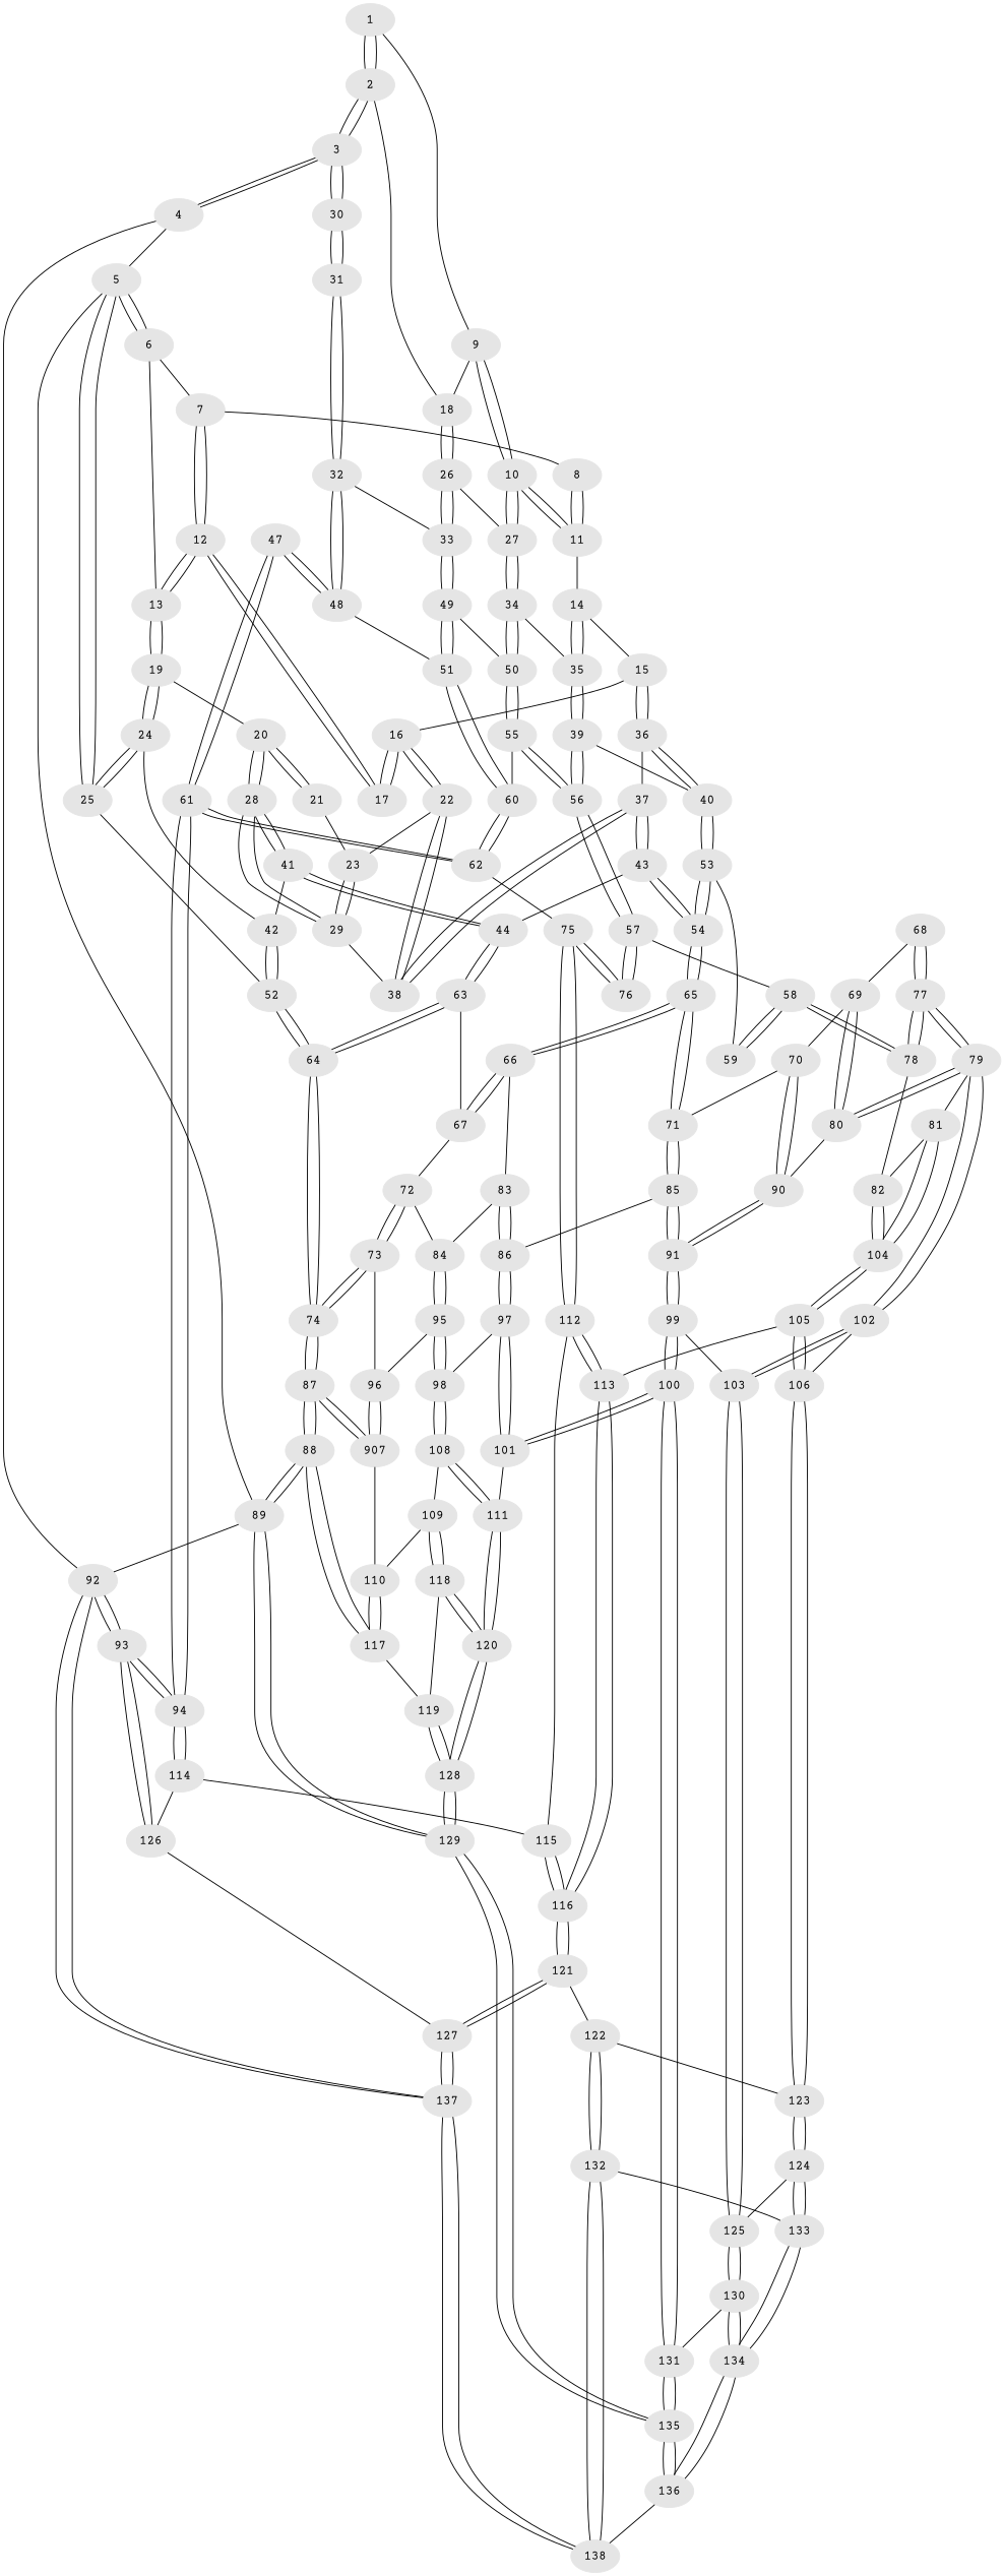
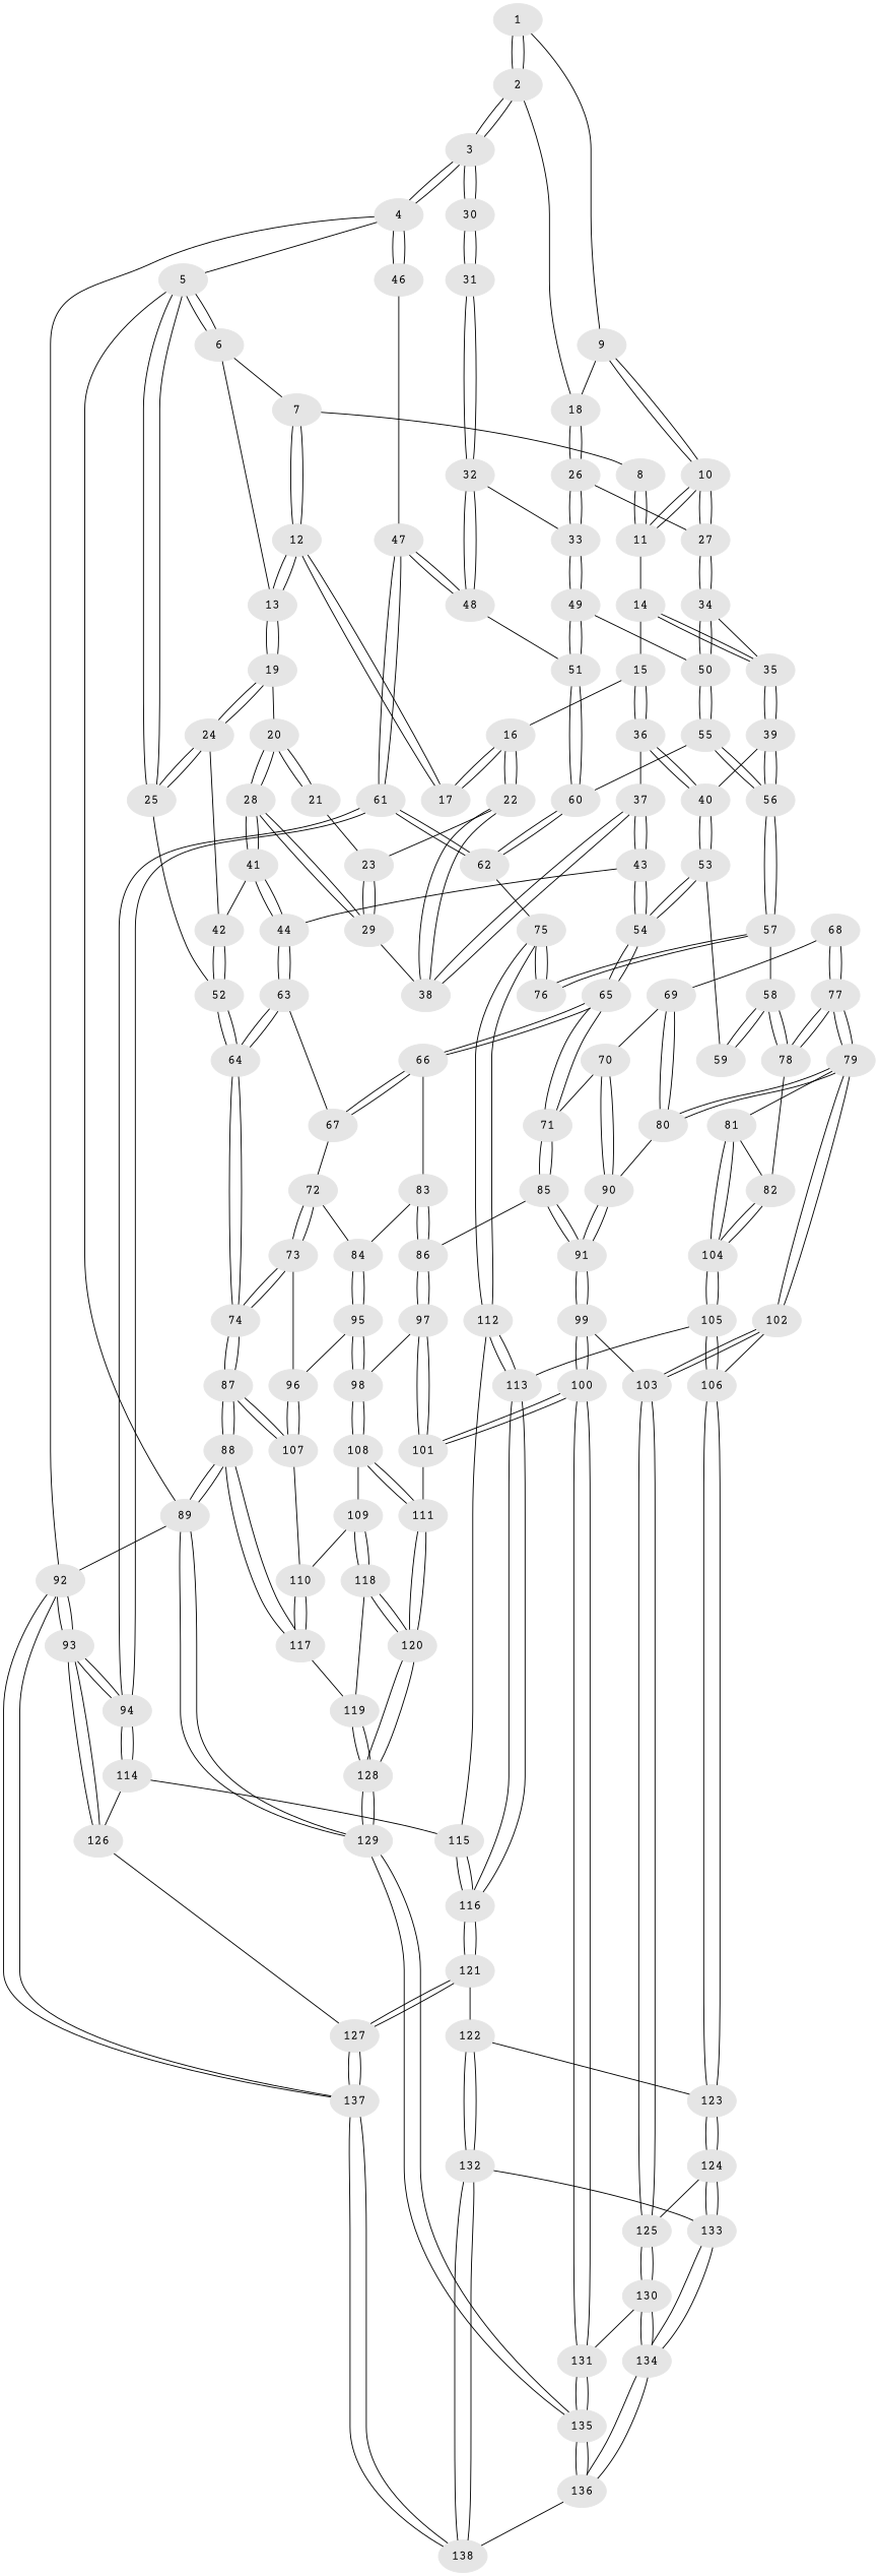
  graph {
    fontname="Courier Prime"
    node [color=gray90 fontname="Courier Prime" style=filled]
    edge [fontname="Courier Prime"]
    1
    2
    9
    3
    18
    10
    4
    30
    26
    5
+   46
    92
    31
    6
    25
    89
    47
    93
    137
    7
    13
    52
    129
    8
    12
    19
    11
    17
    14
    27
    34
    15
    35
    20
    24
    16
    36
    39
    22
    37
    40
    23
    38
    33
    21
    28
    42
    29
    41
    64
    49
    50
    44
    32
    48
    51
    55
    56
    43
    53
    54
    57
    59
    63
    65
    67
    61
    62
    94
    60
    74
    66
    71
    58
    76
    78
    82
    68
    69
    77
    75
    114
    112
    72
    87
    83
    85
    84
    86
    73
    70
    80
    79
    90
    91
    96
    95
-   107 [label=907]
+   107
    88
    113
    115
    81
    104
    102
    103
    106
    105
    97
    98
    99
    101
    117
    110
    119
    135
    100
    126
    138
    127
    108
    111
    109
    131
    125
    120
    123
    130
    116
    124
    118
    128
    121
    122
    132
    133
    134
    136
    1 -- 2
    1 -- 2
    1 -- 9
    2 -- 3
    2 -- 3
    2 -- 18
    9 -- 18
    9 -- 10
    9 -- 10
    3 -- 4
    3 -- 4
    3 -- 30
    3 -- 30
    18 -- 26
    18 -- 26
    10 -- 11
    10 -- 11
    10 -- 27
    10 -- 27
    4 -- 5
+   4 -- 46
+   4 -- 46
    4 -- 92
    30 -- 31
    30 -- 31
    26 -- 27
    26 -- 33
    26 -- 33
    5 -- 6
    5 -- 6
    5 -- 25
    5 -- 25
    5 -- 89
+   46 -- 47
    92 -- 93
    92 -- 93
    92 -- 137
    92 -- 137
    31 -- 32
    31 -- 32
    6 -- 7
    6 -- 13
    25 -- 52
    89 -- 92
    89 -- 129
    89 -- 129
    47 -- 48
    47 -- 48
    47 -- 61
    47 -- 61
    93 -- 94
    93 -- 94
    93 -- 126
    93 -- 126
    137 -- 138
    137 -- 138
    7 -- 8
    7 -- 12
    7 -- 12
    13 -- 19
    13 -- 19
    52 -- 64
    52 -- 64
    129 -- 135
    129 -- 135
    8 -- 11
    8 -- 11
    12 -- 13
    12 -- 13
    12 -- 17
    12 -- 17
    19 -- 20
    19 -- 24
    19 -- 24
    11 -- 14
    14 -- 15
    14 -- 35
    14 -- 35
    27 -- 34
    27 -- 34
    34 -- 35
    34 -- 50
    34 -- 50
    15 -- 16
    15 -- 36
    15 -- 36
    35 -- 39
    35 -- 39
    20 -- 21
    20 -- 21
    20 -- 28
    20 -- 28
    24 -- 25
    24 -- 25
    24 -- 42
    16 -- 17
    16 -- 17
    16 -- 22
    16 -- 22
    36 -- 37
    36 -- 40
    36 -- 40
    39 -- 40
    39 -- 56
    39 -- 56
    22 -- 23
    22 -- 38
    22 -- 38
    37 -- 38
    37 -- 38
    37 -- 43
    37 -- 43
    40 -- 53
    40 -- 53
    23 -- 29
    23 -- 29
    33 -- 49
    33 -- 49
    21 -- 23
    28 -- 29
    28 -- 29
    28 -- 41
    28 -- 41
    42 -- 52
    42 -- 52
    29 -- 38
    41 -- 42
    41 -- 44
    41 -- 44
    64 -- 74
    64 -- 74
    49 -- 50
    49 -- 51
    49 -- 51
    50 -- 55
    50 -- 55
    44 -- 63
    44 -- 63
    32 -- 33
    32 -- 48
    32 -- 48
    48 -- 51
    51 -- 60
    51 -- 60
    55 -- 56
    55 -- 56
    55 -- 60
    56 -- 57
    56 -- 57
    43 -- 44
    43 -- 54
    43 -- 54
    53 -- 54
    53 -- 54
    53 -- 59
    54 -- 65
    54 -- 65
    57 -- 58
    57 -- 76
    57 -- 76
    63 -- 64
    63 -- 64
    63 -- 67
    65 -- 66
    65 -- 66
    65 -- 71
    65 -- 71
    67 -- 72
    61 -- 62
    61 -- 62
    61 -- 94
    61 -- 94
    62 -- 75
    94 -- 114
    94 -- 114
    60 -- 62
    60 -- 62
    74 -- 87
    74 -- 87
    66 -- 67
    66 -- 67
    66 -- 83
    71 -- 85
    71 -- 85
    58 -- 59
    58 -- 59
    58 -- 78
    58 -- 78
    78 -- 82
    82 -- 104
    82 -- 104
    68 -- 69
    68 -- 77
    68 -- 77
    69 -- 70
    69 -- 80
    69 -- 80
    77 -- 78
    77 -- 78
    77 -- 79
    77 -- 79
    75 -- 76
    75 -- 76
    75 -- 112
    75 -- 112
    114 -- 115
    114 -- 126
    112 -- 113
    112 -- 113
    112 -- 115
    72 -- 84
    72 -- 73
    72 -- 73
    87 -- 107
    87 -- 107
    87 -- 88
    87 -- 88
    83 -- 84
    83 -- 86
    83 -- 86
    85 -- 86
    85 -- 91
    85 -- 91
    84 -- 95
    84 -- 95
    86 -- 97
    86 -- 97
    73 -- 74
    73 -- 74
    73 -- 96
    70 -- 71
    70 -- 90
    70 -- 90
    80 -- 90
    79 -- 80
    79 -- 80
    79 -- 81
    79 -- 102
    79 -- 102
    90 -- 91
    90 -- 91
    91 -- 99
    91 -- 99
    96 -- 107
    96 -- 107
    95 -- 96
    95 -- 98
    95 -- 98
    107 -- 110
    88 -- 89
    88 -- 89
    88 -- 117
    88 -- 117
    113 -- 116
    113 -- 116
    115 -- 116
    115 -- 116
    81 -- 82
    81 -- 104
    81 -- 104
    104 -- 105
    104 -- 105
    102 -- 103
    102 -- 103
    102 -- 106
    103 -- 125
    103 -- 125
    106 -- 123
    106 -- 123
    105 -- 113
    105 -- 106
    105 -- 106
    97 -- 98
    97 -- 101
    97 -- 101
    98 -- 108
    98 -- 108
    99 -- 103
    99 -- 100
    99 -- 100
    101 -- 111
    117 -- 119
    110 -- 117
    110 -- 117
    119 -- 128
    119 -- 128
    135 -- 136
    135 -- 136
    100 -- 101
    100 -- 101
    100 -- 131
    100 -- 131
    126 -- 127
    127 -- 137
    127 -- 137
    108 -- 111
    108 -- 111
    108 -- 109
    111 -- 120
    111 -- 120
    109 -- 110
    109 -- 118
    109 -- 118
    131 -- 135
    131 -- 135
    125 -- 130
    125 -- 130
    120 -- 128
    120 -- 128
    123 -- 124
    123 -- 124
    130 -- 131
    130 -- 134
    130 -- 134
    116 -- 121
    116 -- 121
    124 -- 125
    124 -- 133
    124 -- 133
    118 -- 119
    118 -- 120
    118 -- 120
    128 -- 129
    128 -- 129
    121 -- 127
    121 -- 127
    121 -- 122
    122 -- 123
    122 -- 132
    122 -- 132
    132 -- 138
    132 -- 138
    132 -- 133
    133 -- 134
    133 -- 134
    134 -- 136
    134 -- 136
    136 -- 138
  }
